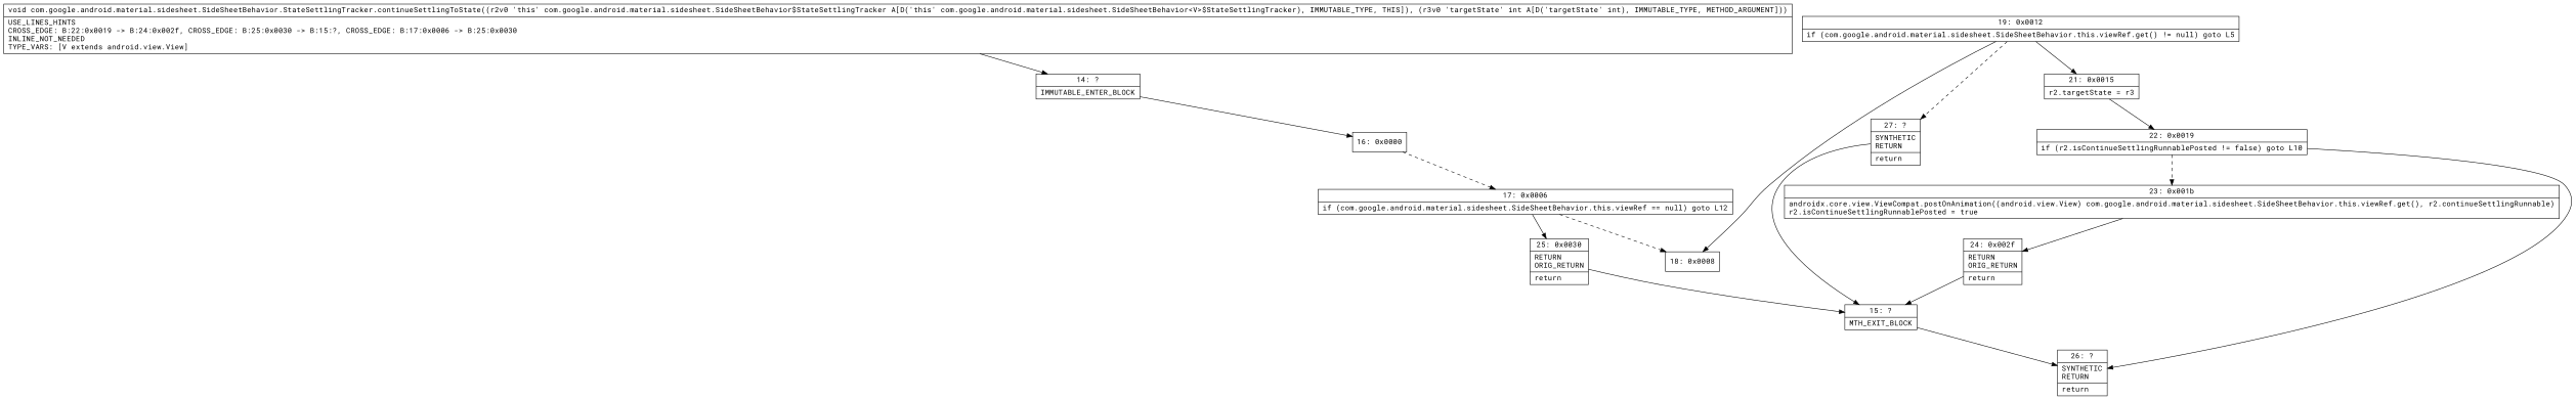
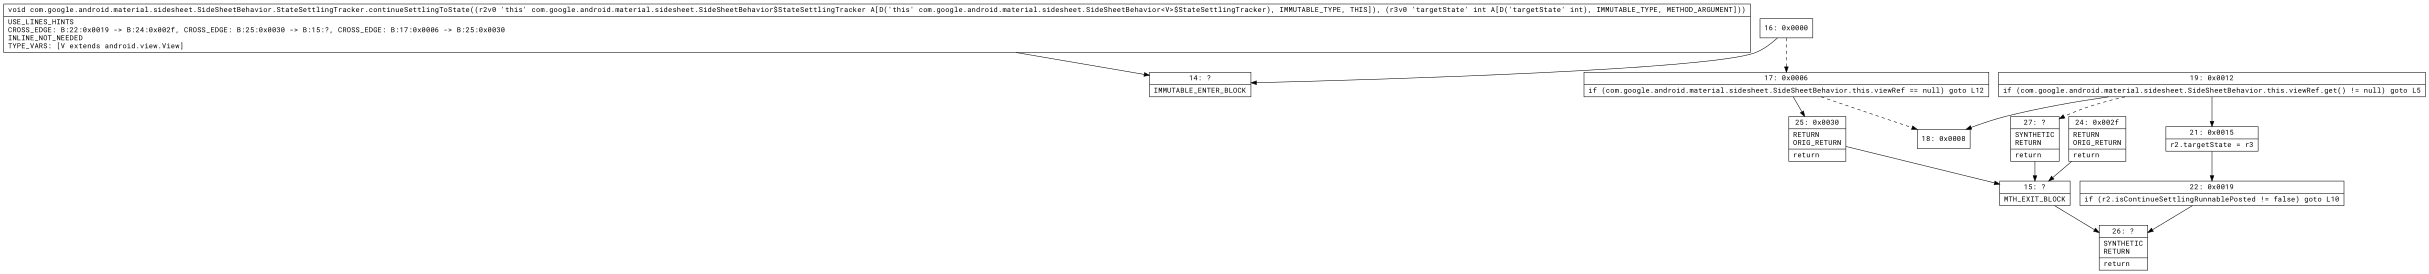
  digraph {
    fontname="Roboto Mono"
    node [fontname="Roboto Mono" shape=record]
    edge [fontname="Roboto Mono"]
    n1 [label="{14\:\ ?|IMMUTABLE_ENTER_BLOCK\l}"]
    n2 [label="{16\:\ 0x0000}"]
    n3 [label="{17\:\ 0x0006|if (com.google.android.material.sidesheet.SideSheetBehavior.this.viewRef == null) goto L12\l}"]
    n4 [label="{18\:\ 0x0008}"]
    n5 [label="{25\:\ 0x0030|RETURN\lORIG_RETURN\l|return\l}"]
    n6 [label="{15\:\ ?|MTH_EXIT_BLOCK\l}"]
    n7 [label="{19\:\ 0x0012|if (com.google.android.material.sidesheet.SideSheetBehavior.this.viewRef.get() != null) goto L5\l}"]
    n8 [label="{21\:\ 0x0015|r2.targetState = r3\l}"]
    n9 [label="{27\:\ ?|SYNTHETIC\lRETURN\l|return\l}"]
    n10 [label="{22\:\ 0x0019|if (r2.isContinueSettlingRunnablePosted != false) goto L10\l}"]
-   n11 [label="{23\:\ 0x001b|androidx.core.view.ViewCompat.postOnAnimation((android.view.View) com.google.android.material.sidesheet.SideSheetBehavior.this.viewRef.get(), r2.continueSettlingRunnable)\lr2.isContinueSettlingRunnablePosted = true\l}"]
    n12 [label="{26\:\ ?|SYNTHETIC\lRETURN\l|return\l}"]
    n13 [label="{24\:\ 0x002f|RETURN\lORIG_RETURN\l|return\l}"]
    n14 [label="{void com.google.android.material.sidesheet.SideSheetBehavior.StateSettlingTracker.continueSettlingToState((r2v0 'this' com.google.android.material.sidesheet.SideSheetBehavior$StateSettlingTracker A[D('this' com.google.android.material.sidesheet.SideSheetBehavior\<V\>$StateSettlingTracker), IMMUTABLE_TYPE, THIS]), (r3v0 'targetState' int A[D('targetState' int), IMMUTABLE_TYPE, METHOD_ARGUMENT]))  | USE_LINES_HINTS\lCROSS_EDGE: B:22:0x0019 \-\> B:24:0x002f, CROSS_EDGE: B:25:0x0030 \-\> B:15:?, CROSS_EDGE: B:17:0x0006 \-\> B:25:0x0030\lINLINE_NOT_NEEDED\lTYPE_VARS: [V extends android.view.View]\l}"]
-   n1 -> n2
+   n2 -> n1
    n2 -> n3 [style=dashed]
    n3 -> n4 [style=dashed]
    n3 -> n5
    n5 -> n6
    n6 -> n12
    n7 -> n4
    n7 -> n8
    n7 -> n9 [style=dashed]
    n8 -> n10
    n9 -> n6
-   n10 -> n11 [style=dashed]
    n10 -> n12
-   n11 -> n13
    n13 -> n6
    n14 -> n1
  }
